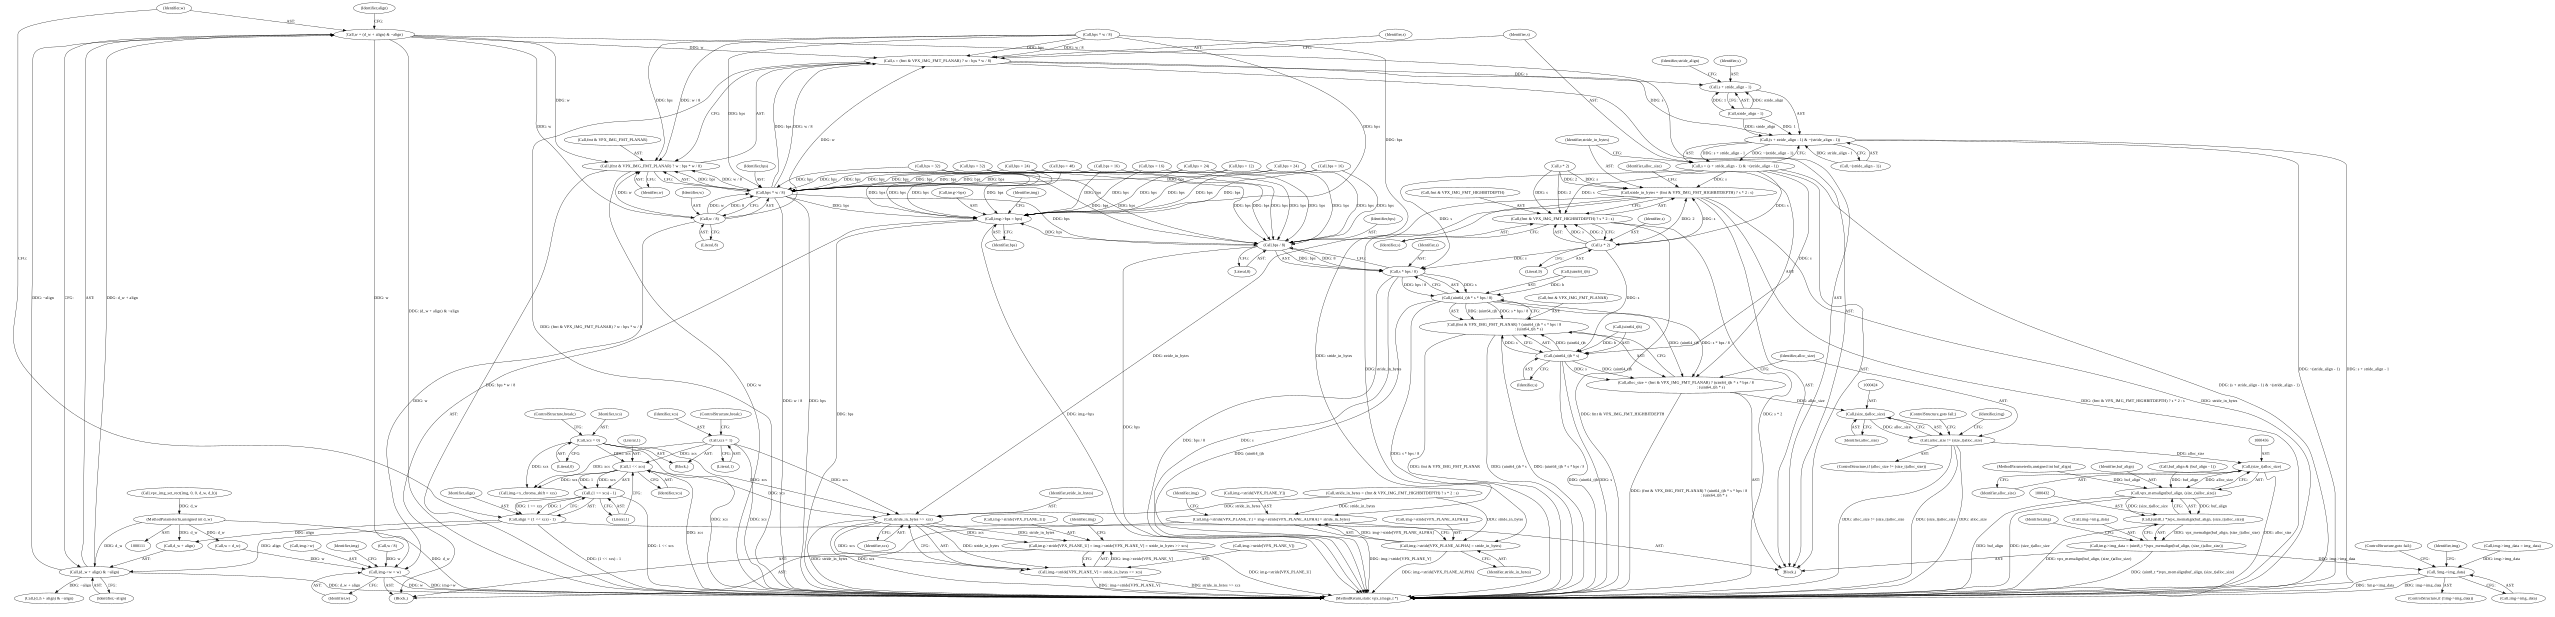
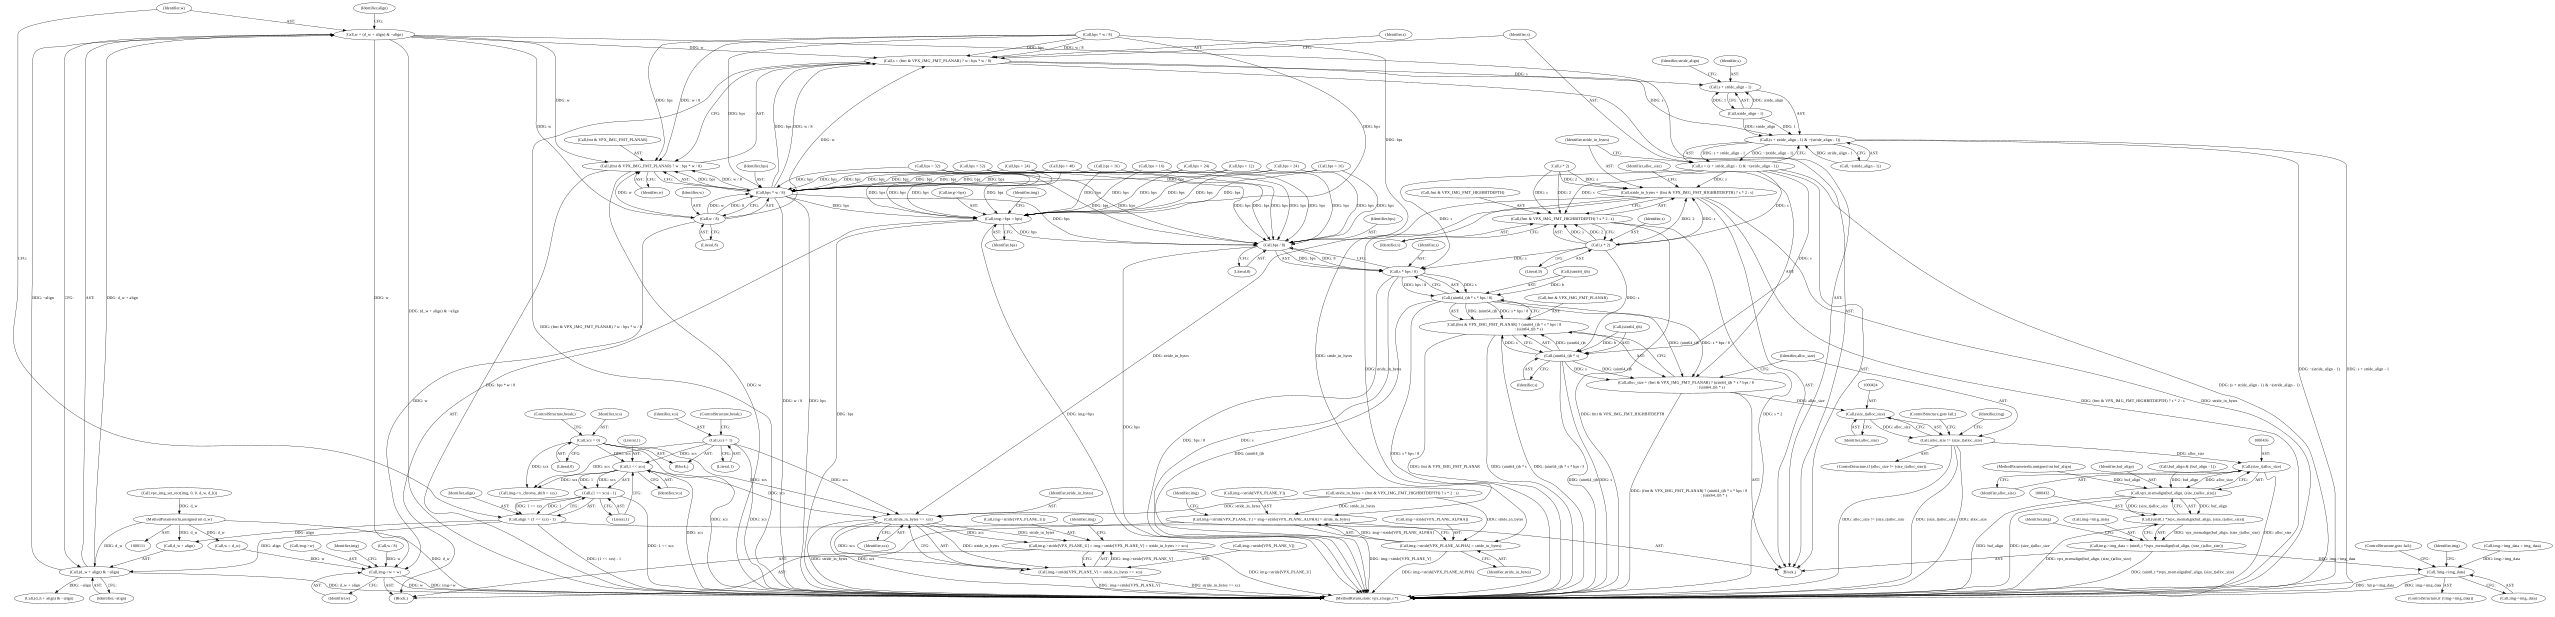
  digraph {
    fontname="Liberation Serif"
    node [fontname="Liberation Serif"]
    edge [fontname="Liberation Serif"]
    n1 [label="(Call,w = (d_w + align) & ~align)"]
    n2 [label="(Call,(d_w + align) & ~align)"]
    n3 [label="(Call,s = (fmt & VPX_IMG_FMT_PLANAR) ? w : bps * w / 8)"]
    n4 [label="(Call,(fmt & VPX_IMG_FMT_PLANAR) ? w : bps * w / 8)"]
    n5 [label="(Call,w / 8)"]
    n6 [label="(Call,img->w = w)"]
    n7 [label="(MethodReturn,static vpx_image_t *)"]
    n8 [label="(Block,)"]
    n9 [label="(Identifier,~align)"]
    n10 [label="(Call,(d_h + align) & ~align)"]
    n11 [label="(Call,(s + stride_align - 1) & ~(stride_align - 1))"]
    n12 [label="(Call,s + stride_align - 1)"]
    n13 [label="(Call,bps * w / 8)"]
    n14 [label="(Identifier,w)"]
    n15 [label="(Literal,8)"]
    n16 [label="(Block,)"]
    n17 [label="(Identifier,w)"]
    n18 [label="(MethodParameterIn,unsigned int d_w)"]
    n19 [label="(Call,w = d_w)"]
    n20 [label="(Call,d_w + align)"]
    1000111
    n22 [label="(Call,vpx_img_set_rect(img, 0, 0, d_w, d_h))"]
    n23 [label="(Call,align = (1 << xcs) - 1)"]
    n24 [label="(Call,(1 << xcs) - 1)"]
    n25 [label="(Literal,1)"]
    n26 [label="(Call,1 << xcs)"]
    n27 [label="(Call,stride_in_bytes >> xcs)"]
    n28 [label="(Call,img->x_chroma_shift = xcs)"]
    n29 [label="(Identifier,xcs)"]
    n30 [label="(Call,img->stride[VPX_PLANE_U] = img->stride[VPX_PLANE_V] = stride_in_bytes >> xcs)"]
    n31 [label="(Call,img->stride[VPX_PLANE_V] = stride_in_bytes >> xcs)"]
    n32 [label="(Identifier,xcs)"]
    n33 [label="(Call,xcs = 1)"]
    n34 [label="(Block,)"]
    n35 [label="(Literal,1)"]
    n36 [label="(Call,xcs = 0)"]
    n37 [label="(Literal,0)"]
    n38 [label="(Call,s = (s + stride_align - 1) & ~(stride_align - 1))"]
    n39 [label="(Call,~(stride_align - 1))"]
    n40 [label="(Call,stride_align - 1)"]
    n41 [label="(Call,stride_in_bytes = (fmt & VPX_IMG_FMT_HIGHBITDEPTH) ? s * 2 : s)"]
    n42 [label="(Call,s * 2)"]
    n43 [label="(Call,(fmt & VPX_IMG_FMT_HIGHBITDEPTH) ? s * 2 : s)"]
    n44 [label="(Call,s * bps / 8)"]
    n45 [label="(Call,(uint64_t)h * s)"]
    n46 [label="(Call,img->stride[VPX_PLANE_Y] = img->stride[VPX_PLANE_ALPHA] = stride_in_bytes)"]
    n47 [label="(Call,img->stride[VPX_PLANE_ALPHA] = stride_in_bytes)"]
    n48 [label="(Literal,9)"]
    n49 [label="(Identifier,s)"]
    n50 [label="(Call,(uint64_t)h * s * bps / 8)"]
    n51 [label="(Call,bps / 8)"]
    n52 [label="(Call,alloc_size = (fmt & VPX_IMG_FMT_PLANAR) ? (uint64_t)h * s * bps / 8\n                                            : (uint64_t)h * s)"]
    n53 [label="(Call,(fmt & VPX_IMG_FMT_PLANAR) ? (uint64_t)h * s * bps / 8\n                                            : (uint64_t)h * s)"]
    n54 [label="(Identifier,s)"]
    n55 [label="(Identifier,stride_in_bytes)"]
    n56 [label="(Call,img->bps = bps)"]
    n57 [label="(Literal,8)"]
    n58 [label="(Call,(size_t)alloc_size)"]
    n59 [label="(Call,alloc_size != (size_t)alloc_size)"]
    n60 [label="(Identifier,alloc_size)"]
    n61 [label="(Call,(size_t)alloc_size)"]
    n62 [label="(ControlStructure,if (alloc_size != (size_t)alloc_size))"]
    n63 [label="(Call,vpx_memalign(buf_align, (size_t)alloc_size))"]
    n64 [label="(Identifier,alloc_size)"]
    n65 [label="(Call,(uint8_t *)vpx_memalign(buf_align, (size_t)alloc_size))"]
    n66 [label="(Call,img->img_data = (uint8_t *)vpx_memalign(buf_align, (size_t)alloc_size))"]
    n67 [label="(Call,!img->img_data)"]
    n68 [label="(ControlStructure,if (!img->img_data))"]
    n69 [label="(Call,img->img_data)"]
    n70 [label="(Identifier,bps)"]
    n71 [label="(Call,img->stride[VPX_PLANE_V])"]
    n72 [label="(Call,fmt & VPX_IMG_FMT_HIGHBITDEPTH)"]
    n73 [label="(Identifier,s)"]
    n74 [label="(Call,fmt & VPX_IMG_FMT_PLANAR)"]
    n75 [label="(Call,bps = 16)"]
    n76 [label="(Call,bps = 48)"]
    n77 [label="(Identifier,img)"]
    n78 [label="(Call,stride_in_bytes = (fmt & VPX_IMG_FMT_HIGHBITDEPTH) ? s * 2 : s)"]
    n79 [label="(Call,bps = 24)"]
    n80 [label="(Identifier,w)"]
    n81 [label="(Call,s * 2)"]
    n82 [label="(Identifier,bps)"]
    n83 [label="(Call,buf_align & (buf_align - 1))"]
    n84 [label="(Call,bps = 12)"]
    n85 [label="(Identifier,img)"]
    n86 [label="(Call,bps = 32)"]
    n87 [label="(MethodParameterIn,unsigned int buf_align)"]
    n88 [label="(Identifier,xcs)"]
    n89 [label="(ControlStructure,goto fail;)"]
    n90 [label="(Identifier,stride_in_bytes)"]
    n91 [label="(Identifier,alloc_size)"]
    n92 [label="(Call,img->w)"]
    n93 [label="(Identifier,s)"]
    n94 [label="(Identifier,img)"]
    n95 [label="(Call,(uint64_t)h)"]
    n96 [label="(Call,img->stride[VPX_PLANE_U])"]
    n97 [label="(Call,img->img_data)"]
    n98 [label="(Identifier,stride_align)"]
    n99 [label="(Call,bps = 32)"]
    n100 [label="(Identifier,s)"]
    n101 [label="(Identifier,align)"]
    n102 [label="(Call,img->stride[VPX_PLANE_ALPHA])"]
    n103 [label="(Call,bps = 24)"]
    n104 [label="(Identifier,s)"]
    n105 [label="(Identifier,img)"]
    n106 [label="(Identifier,s)"]
    n107 [label="(Call,img->bps)"]
    n108 [label="(Call,img->img_data = img_data)"]
    n109 [label="(ControlStructure,break;)"]
    n110 [label="(Identifier,img)"]
    n111 [label="(Call,img->stride[VPX_PLANE_Y])"]
    n112 [label="(Call,(uint64_t)h)"]
    n113 [label="(ControlStructure,goto fail;)"]
    n114 [label="(Call,bps = 16)"]
    n115 [label="(Identifier,alloc_size)"]
    n116 [label="(Identifier,align)"]
    n117 [label="(Call,bps = 16)"]
    n118 [label="(Identifier,xcs)"]
    n119 [label="(Call,bps * w / 8)"]
    n120 [label="(Literal,1)"]
    n121 [label="(Call,fmt & VPX_IMG_FMT_PLANAR)"]
    n122 [label="(ControlStructure,break;)"]
    n123 [label="(Identifier,img)"]
    n124 [label="(Identifier,buf_align)"]
    n125 [label="(Call,w / 8)"]
    n126 [label="(Identifier,w)"]
    n127 [label="(Identifier,img)"]
    n128 [label="(Call,bps = 24)"]
    n129 [label="(Identifier,stride_in_bytes)"]
    n130 [label="(Identifier,bps)"]
    1000424
    1000436
    1000432
    n1 -> n2 [label="CFG: "]
    n1 -> n3 [label="DDG: w"]
    n1 -> n4 [label="DDG: w"]
    n1 -> n5 [label="DDG: w"]
    n1 -> n6 [label="DDG: w"]
    n1 -> n7 [label="DDG: (d_w + align) & ~align"]
    n1 -> n8 [label="AST: "]
    n2 -> n1 [label="AST: "]
    n2 -> n1 [label="DDG: d_w + align"]
    n2 -> n1 [label="DDG: ~align"]
    n2 -> n7 [label="DDG: d_w + align"]
    n2 -> n9 [label="CFG: "]
    n2 -> n10 [label="DDG: ~align"]
    n3 -> n4 [label="CFG: "]
    n3 -> n7 [label="DDG: (fmt & VPX_IMG_FMT_PLANAR) ? w : bps * w / 8"]
    n3 -> n8 [label="AST: "]
    n3 -> n11 [label="DDG: s"]
    n3 -> n12 [label="DDG: s"]
    n4 -> n3 [label="AST: "]
    n4 -> n7 [label="DDG: bps * w / 8"]
    n4 -> n7 [label="DDG: w"]
    n4 -> n13 [label="CFG: "]
    n4 -> n14 [label="CFG: "]
    n5 -> n3 [label="DDG: w"]
    n5 -> n4 [label="DDG: w"]
    n5 -> n6 [label="DDG: w"]
    n5 -> n13 [label="AST: "]
    n5 -> n13 [label="DDG: w"]
    n5 -> n13 [label="DDG: 8"]
    n5 -> n15 [label="CFG: "]
    n6 -> n7 [label="DDG: img->w"]
    n6 -> n7 [label="DDG: w"]
    n6 -> n16 [label="AST: "]
    n6 -> n17 [label="CFG: "]
    n9 -> n2 [label="AST: "]
    n11 -> n7 [label="DDG: ~(stride_align - 1)"]
    n11 -> n7 [label="DDG: s + stride_align - 1"]
    n11 -> n38 [label="AST: "]
    n11 -> n38 [label="DDG: s + stride_align - 1"]
    n11 -> n38 [label="DDG: ~(stride_align - 1)"]
    n11 -> n39 [label="CFG: "]
    n12 -> n11 [label="AST: "]
    n12 -> n40 [label="CFG: "]
    n13 -> n3 [label="DDG: bps"]
    n13 -> n3 [label="DDG: w / 8"]
    n13 -> n4 [label="AST: "]
    n13 -> n4 [label="DDG: bps"]
    n13 -> n4 [label="DDG: w / 8"]
    n13 -> n5 [label="CFG: "]
    n13 -> n7 [label="DDG: w / 8"]
    n13 -> n7 [label="DDG: bps"]
    n13 -> n51 [label="DDG: bps"]
    n13 -> n56 [label="DDG: bps"]
    n14 -> n4 [label="AST: "]
    n15 -> n5 [label="AST: "]
    n17 -> n6 [label="AST: "]
    n18 -> n2 [label="DDG: d_w"]
    n18 -> n7 [label="DDG: d_w"]
    n18 -> n19 [label="DDG: d_w"]
    n18 -> n20 [label="DDG: d_w"]
    n18 -> 1000111 [label="AST: "]
    n19 -> n6 [label="DDG: w"]
    n20 -> n2 [label="AST: "]
    n22 -> n18 [label="DDG: d_w"]
    n23 -> n2 [label="DDG: align"]
    n23 -> n7 [label="DDG: (1 << xcs) - 1"]
    n23 -> n8 [label="AST: "]
    n23 -> n20 [label="DDG: align"]
    n23 -> n24 [label="CFG: "]
    n24 -> n7 [label="DDG: 1 << xcs"]
    n24 -> n23 [label="AST: "]
    n24 -> n23 [label="DDG: 1 << xcs"]
    n24 -> n23 [label="DDG: 1"]
    n24 -> n25 [label="CFG: "]
    n25 -> n24 [label="AST: "]
    n25 -> n26 [label="CFG: "]
    n26 -> n7 [label="DDG: xcs"]
    n26 -> n24 [label="AST: "]
    n26 -> n24 [label="DDG: 1"]
    n26 -> n24 [label="DDG: xcs"]
    n26 -> n27 [label="DDG: xcs"]
    n26 -> n28 [label="DDG: xcs"]
    n26 -> n29 [label="CFG: "]
    n27 -> n7 [label="DDG: stride_in_bytes"]
    n27 -> n7 [label="DDG: xcs"]
    n27 -> n30 [label="DDG: stride_in_bytes"]
    n27 -> n30 [label="DDG: xcs"]
    n27 -> n31 [label="AST: "]
    n27 -> n31 [label="DDG: stride_in_bytes"]
    n27 -> n31 [label="DDG: xcs"]
    n27 -> n32 [label="CFG: "]
    n29 -> n26 [label="AST: "]
    n30 -> n7 [label="DDG: img->stride[VPX_PLANE_U]"]
    n30 -> n16 [label="AST: "]
    n30 -> n31 [label="CFG: "]
    n31 -> n7 [label="DDG: img->stride[VPX_PLANE_V]"]
    n31 -> n7 [label="DDG: stride_in_bytes >> xcs"]
    n31 -> n27 [label="CFG: "]
    n31 -> n30 [label="AST: "]
    n31 -> n30 [label="DDG: img->stride[VPX_PLANE_V]"]
    n32 -> n27 [label="AST: "]
    n33 -> n7 [label="DDG: xcs"]
    n33 -> n26 [label="DDG: xcs"]
    n33 -> n27 [label="DDG: xcs"]
    n33 -> n28 [label="DDG: xcs"]
    n33 -> n34 [label="AST: "]
    n33 -> n35 [label="CFG: "]
    n35 -> n33 [label="AST: "]
    n36 -> n7 [label="DDG: xcs"]
    n36 -> n26 [label="DDG: xcs"]
    n36 -> n27 [label="DDG: xcs"]
    n36 -> n28 [label="DDG: xcs"]
    n36 -> n34 [label="AST: "]
    n36 -> n37 [label="CFG: "]
    n37 -> n36 [label="AST: "]
    n38 -> n7 [label="DDG: (s + stride_align - 1) & ~(stride_align - 1)"]
    n38 -> n8 [label="AST: "]
    n38 -> n11 [label="CFG: "]
    n38 -> n41 [label="DDG: s"]
    n38 -> n42 [label="DDG: s"]
    n38 -> n43 [label="DDG: s"]
    n38 -> n44 [label="DDG: s"]
    n38 -> n45 [label="DDG: s"]
    n39 -> n11 [label="AST: "]
    n39 -> n11 [label="DDG: stride_align - 1"]
    n40 -> n11 [label="DDG: stride_align"]
    n40 -> n11 [label="DDG: 1"]
    n40 -> n12 [label="AST: "]
    n40 -> n12 [label="DDG: stride_align"]
    n40 -> n12 [label="DDG: 1"]
    n41 -> n7 [label="DDG: (fmt & VPX_IMG_FMT_HIGHBITDEPTH) ? s * 2 : s"]
    n41 -> n7 [label="DDG: stride_in_bytes"]
    n41 -> n8 [label="AST: "]
    n41 -> n27 [label="DDG: stride_in_bytes"]
    n41 -> n43 [label="CFG: "]
    n41 -> n46 [label="DDG: stride_in_bytes"]
    n41 -> n47 [label="DDG: stride_in_bytes"]
    n42 -> n41 [label="DDG: s"]
    n42 -> n41 [label="DDG: 2"]
    n42 -> n43 [label="AST: "]
    n42 -> n43 [label="DDG: s"]
    n42 -> n43 [label="DDG: 2"]
    n42 -> n44 [label="DDG: s"]
    n42 -> n45 [label="DDG: s"]
    n42 -> n48 [label="CFG: "]
    n43 -> n7 [label="DDG: s * 2"]
    n43 -> n7 [label="DDG: fmt & VPX_IMG_FMT_HIGHBITDEPTH"]
    n43 -> n41 [label="AST: "]
    n43 -> n42 [label="CFG: "]
    n43 -> n49 [label="CFG: "]
    n44 -> n7 [label="DDG: s"]
    n44 -> n7 [label="DDG: bps / 8"]
    n44 -> n50 [label="AST: "]
    n44 -> n50 [label="DDG: s"]
    n44 -> n50 [label="DDG: bps / 8"]
    n44 -> n51 [label="CFG: "]
    n45 -> n7 [label="DDG: (uint64_t)h"]
    n45 -> n7 [label="DDG: s"]
    n45 -> n52 [label="DDG: (uint64_t)h"]
    n45 -> n52 [label="DDG: s"]
    n45 -> n53 [label="AST: "]
    n45 -> n53 [label="DDG: (uint64_t)h"]
    n45 -> n53 [label="DDG: s"]
    n45 -> n54 [label="CFG: "]
    n46 -> n7 [label="DDG: img->stride[VPX_PLANE_Y]"]
    n46 -> n16 [label="AST: "]
    n46 -> n47 [label="CFG: "]
    n47 -> n7 [label="DDG: img->stride[VPX_PLANE_ALPHA]"]
    n47 -> n46 [label="AST: "]
    n47 -> n46 [label="DDG: img->stride[VPX_PLANE_ALPHA]"]
    n47 -> n55 [label="CFG: "]
    n48 -> n42 [label="AST: "]
    n49 -> n43 [label="AST: "]
    n50 -> n7 [label="DDG: (uint64_t)h"]
    n50 -> n7 [label="DDG: s * bps / 8"]
    n50 -> n44 [label="CFG: "]
    n50 -> n52 [label="DDG: (uint64_t)h"]
    n50 -> n52 [label="DDG: s * bps / 8"]
    n50 -> n53 [label="AST: "]
    n50 -> n53 [label="DDG: (uint64_t)h"]
    n50 -> n53 [label="DDG: s * bps / 8"]
    n51 -> n7 [label="DDG: bps"]
    n51 -> n44 [label="AST: "]
    n51 -> n44 [label="DDG: bps"]
    n51 -> n44 [label="DDG: 8"]
-   n51 -> n56 [label="DDG: bps"]
+   n56 -> n51 [label="DDG: bps"]
    n51 -> n57 [label="CFG: "]
    n52 -> n7 [label="DDG: (fmt & VPX_IMG_FMT_PLANAR) ? (uint64_t)h * s * bps / 8\n                                            : (uint64_t)h * s"]
    n52 -> n8 [label="AST: "]
    n52 -> n53 [label="CFG: "]
    n52 -> n58 [label="DDG: alloc_size"]
    n53 -> n7 [label="DDG: fmt & VPX_IMG_FMT_PLANAR"]
    n53 -> n7 [label="DDG: (uint64_t)h * s"]
    n53 -> n7 [label="DDG: (uint64_t)h * s * bps / 8"]
    n53 -> n45 [label="CFG: "]
    n53 -> n50 [label="CFG: "]
    n53 -> n52 [label="AST: "]
    n54 -> n45 [label="AST: "]
    n55 -> n47 [label="AST: "]
    n56 -> n7 [label="DDG: bps"]
    n56 -> n7 [label="DDG: img->bps"]
    n56 -> n16 [label="AST: "]
    n56 -> n70 [label="CFG: "]
    n57 -> n51 [label="AST: "]
    n58 -> n59 [label="AST: "]
    n58 -> n59 [label="DDG: alloc_size"]
    n58 -> n60 [label="CFG: "]
    n59 -> n7 [label="DDG: (size_t)alloc_size"]
    n59 -> n7 [label="DDG: alloc_size"]
    n59 -> n7 [label="DDG: alloc_size != (size_t)alloc_size"]
    n59 -> n58 [label="CFG: "]
    n59 -> n61 [label="DDG: alloc_size"]
    n59 -> n62 [label="AST: "]
    n60 -> n58 [label="AST: "]
    n61 -> n7 [label="DDG: alloc_size"]
    n61 -> n63 [label="AST: "]
    n61 -> n63 [label="DDG: alloc_size"]
    n61 -> n64 [label="CFG: "]
    n63 -> n7 [label="DDG: buf_align"]
    n63 -> n7 [label="DDG: (size_t)alloc_size"]
    n63 -> n61 [label="CFG: "]
    n63 -> n65 [label="AST: "]
    n63 -> n65 [label="DDG: buf_align"]
    n63 -> n65 [label="DDG: (size_t)alloc_size"]
    n64 -> n61 [label="AST: "]
    n65 -> n7 [label="DDG: vpx_memalign(buf_align, (size_t)alloc_size)"]
    n65 -> n63 [label="CFG: "]
    n65 -> n66 [label="AST: "]
    n65 -> n66 [label="DDG: vpx_memalign(buf_align, (size_t)alloc_size)"]
    n66 -> n7 [label="DDG: (uint8_t *)vpx_memalign(buf_align, (size_t)alloc_size)"]
    n66 -> n8 [label="AST: "]
    n66 -> n65 [label="CFG: "]
    n66 -> n67 [label="DDG: img->img_data"]
    n67 -> n7 [label="DDG: img->img_data"]
    n67 -> n7 [label="DDG: !img->img_data"]
    n67 -> n68 [label="AST: "]
    n67 -> n69 [label="CFG: "]
    n69 -> n67 [label="AST: "]
    n70 -> n56 [label="AST: "]
    n71 -> n31 [label="AST: "]
    n72 -> n43 [label="AST: "]
    n73 -> n42 [label="AST: "]
    n74 -> n53 [label="AST: "]
    n75 -> n13 [label="DDG: bps"]
    n75 -> n51 [label="DDG: bps"]
    n75 -> n56 [label="DDG: bps"]
    n76 -> n13 [label="DDG: bps"]
    n76 -> n51 [label="DDG: bps"]
    n76 -> n56 [label="DDG: bps"]
    n77 -> n56 [label="CFG: "]
    n78 -> n27 [label="DDG: stride_in_bytes"]
    n78 -> n46 [label="DDG: stride_in_bytes"]
    n78 -> n47 [label="DDG: stride_in_bytes"]
    n79 -> n13 [label="DDG: bps"]
    n79 -> n51 [label="DDG: bps"]
    n79 -> n56 [label="DDG: bps"]
    n80 -> n5 [label="AST: "]
    n81 -> n41 [label="DDG: s"]
    n81 -> n41 [label="DDG: 2"]
    n81 -> n43 [label="DDG: s"]
    n81 -> n43 [label="DDG: 2"]
    n82 -> n51 [label="AST: "]
    n83 -> n63 [label="DDG: buf_align"]
    n84 -> n13 [label="DDG: bps"]
    n84 -> n51 [label="DDG: bps"]
    n84 -> n56 [label="DDG: bps"]
    n85 -> n46 [label="CFG: "]
    n86 -> n13 [label="DDG: bps"]
    n86 -> n51 [label="DDG: bps"]
    n86 -> n56 [label="DDG: bps"]
    n87 -> n63 [label="DDG: buf_align"]
    n88 -> n36 [label="AST: "]
    n89 -> n59 [label="CFG: "]
    n90 -> n27 [label="AST: "]
    n91 -> n52 [label="CFG: "]
    n91 -> n59 [label="AST: "]
    n92 -> n6 [label="AST: "]
    n93 -> n3 [label="CFG: "]
    n93 -> n38 [label="AST: "]
    n94 -> n59 [label="CFG: "]
    n95 -> n45 [label="AST: "]
    n95 -> n45 [label="DDG: h"]
    n96 -> n30 [label="AST: "]
    n97 -> n66 [label="AST: "]
    n98 -> n12 [label="CFG: "]
    n99 -> n13 [label="DDG: bps"]
    n99 -> n51 [label="DDG: bps"]
    n99 -> n56 [label="DDG: bps"]
    n100 -> n3 [label="AST: "]
    n101 -> n1 [label="CFG: "]
    n102 -> n47 [label="AST: "]
    n103 -> n13 [label="DDG: bps"]
    n103 -> n51 [label="DDG: bps"]
    n103 -> n56 [label="DDG: bps"]
    n104 -> n44 [label="AST: "]
    n105 -> n67 [label="CFG: "]
    n106 -> n12 [label="AST: "]
    n107 -> n56 [label="AST: "]
    n108 -> n67 [label="DDG: img->img_data"]
    n109 -> n33 [label="CFG: "]
    n110 -> n30 [label="CFG: "]
    n111 -> n46 [label="AST: "]
    n112 -> n50 [label="AST: "]
    n112 -> n50 [label="DDG: h"]
    n113 -> n67 [label="CFG: "]
    n114 -> n13 [label="DDG: bps"]
    n114 -> n51 [label="DDG: bps"]
    n114 -> n56 [label="DDG: bps"]
    n115 -> n41 [label="CFG: "]
    n115 -> n52 [label="AST: "]
    n116 -> n23 [label="AST: "]
    n117 -> n13 [label="DDG: bps"]
    n117 -> n51 [label="DDG: bps"]
    n117 -> n56 [label="DDG: bps"]
    n118 -> n33 [label="AST: "]
    n119 -> n3 [label="DDG: bps"]
    n119 -> n3 [label="DDG: w / 8"]
    n119 -> n4 [label="DDG: bps"]
    n119 -> n4 [label="DDG: w / 8"]
    n119 -> n13 [label="DDG: bps"]
    n119 -> n51 [label="DDG: bps"]
    n119 -> n56 [label="DDG: bps"]
    n120 -> n26 [label="AST: "]
    n121 -> n4 [label="AST: "]
    n122 -> n36 [label="CFG: "]
    n123 -> n6 [label="CFG: "]
    n124 -> n63 [label="AST: "]
    n125 -> n6 [label="DDG: w"]
    n126 -> n1 [label="AST: "]
    n126 -> n23 [label="CFG: "]
    n127 -> n66 [label="CFG: "]
    n128 -> n13 [label="DDG: bps"]
    n128 -> n51 [label="DDG: bps"]
    n128 -> n56 [label="DDG: bps"]
    n129 -> n38 [label="CFG: "]
    n129 -> n41 [label="AST: "]
    n130 -> n13 [label="AST: "]
    1000424 -> n58 [label="AST: "]
    1000436 -> n61 [label="AST: "]
    1000432 -> n65 [label="AST: "]
  }
